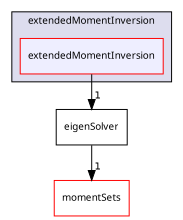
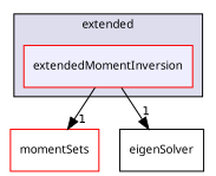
  digraph {
    compound=true
    fontname="Noto Sans"
    node [color=red fontname="Noto Sans" fontsize=10 shape=box]
    edge [fontname="Noto Sans" headlabel=1 labeldistance=1.5 labelfontname=Helvetica labelfontsize=10]
    n1 [fillcolor="#eeeeff" label=extendedMomentInversion pencolor=black style=filled]
    n2 [label=momentSets]
    n3 [label=eigenSolver color=""]
    subgraph cluster_1 {
      bgcolor="#ddddee"
      fontsize=10
-     label=extendedMomentInversion
+     label=extended
      pencolor=black
      n1
    }
-   n3 -> n2
+   n1 -> n2
    n1 -> n3
  }
